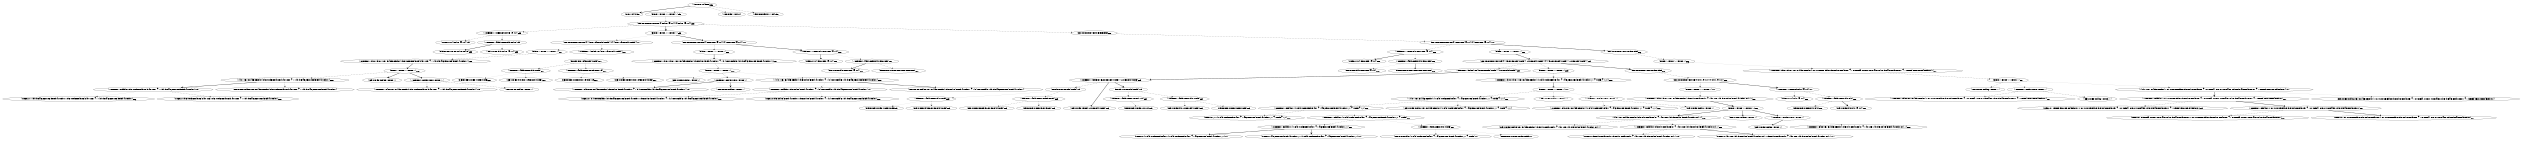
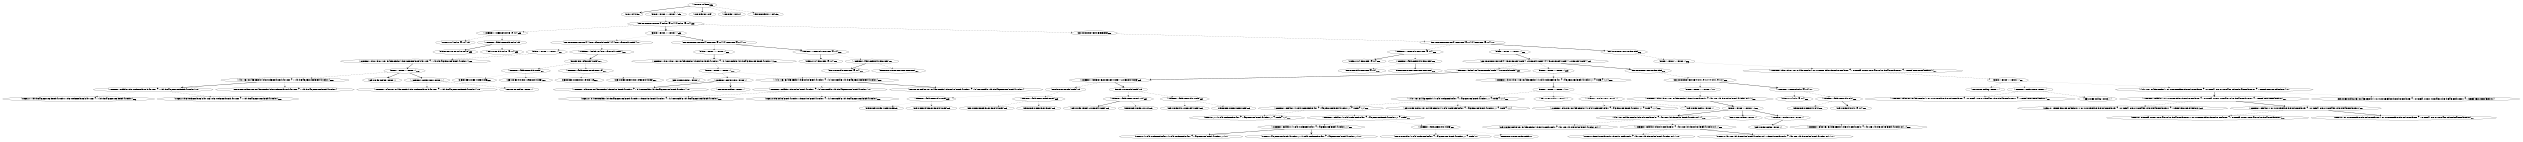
  digraph {
    fontname="DejaVu Sans"
    node [fontname="DejaVu Sans"]
    edge [arrowhead=tee fontname="DejaVu Sans" style=dashed]
    n1 [label=<(METHOD,validate)<SUB>198</SUB>>]
    n2 [label=<(PARAM,this)<SUB>198</SUB>>]
    n3 [label=<(BLOCK,&lt;empty&gt;,&lt;empty&gt;)<SUB>198</SUB>>]
+   n4 [label=<(MODIFIER,PRIVATE)>]
    n5 [label=<(MODIFIER,VIRTUAL)>]
    n6 [label=<(METHOD_RETURN,void)<SUB>198</SUB>>]
    n7 [label=<(CONTROL_STRUCTURE,if (string != null),if (string != null))<SUB>199</SUB>>]
    n8 [label=<(&lt;operator&gt;.notEquals,string != null)<SUB>199</SUB>>]
    n9 [label=<(BLOCK,&lt;empty&gt;,&lt;empty&gt;)<SUB>199</SUB>>]
    n10 [label=<(CONTROL_STRUCTURE,else,else)<SUB>208</SUB>>]
    n11 [label=<(&lt;operator&gt;.fieldAccess,this.string)<SUB>199</SUB>>]
    n12 [label=<(LITERAL,null,string != null)<SUB>199</SUB>>]
    n13 [label=<(CONTROL_STRUCTURE,if (resources != null),if (resources != null))<SUB>200</SUB>>]
    n14 [label=<(CONTROL_STRUCTURE,if (!(STRING.equals(mode))),if (!(STRING.equals(mode))))<SUB>204</SUB>>]
    n15 [label=<(CONTROL_STRUCTURE,if (resources != null),if (resources != null))<SUB>208</SUB>>]
    n16 [label=<(IDENTIFIER,this,string != null)<SUB>199</SUB>>]
    n17 [label=<(FIELD_IDENTIFIER,string,string)<SUB>199</SUB>>]
    n18 [label=<(&lt;operator&gt;.notEquals,resources != null)<SUB>200</SUB>>]
    n19 [label=<(BLOCK,&lt;empty&gt;,&lt;empty&gt;)<SUB>200</SUB>>]
    n20 [label=<(&lt;operator&gt;.logicalNot,!(STRING.equals(mode)))<SUB>204</SUB>>]
    n21 [label=<(BLOCK,&lt;empty&gt;,&lt;empty&gt;)<SUB>204</SUB>>]
    n22 [label=<(&lt;operator&gt;.fieldAccess,this.resources)<SUB>200</SUB>>]
    n23 [label=<(LITERAL,null,resources != null)<SUB>200</SUB>>]
    n24 [label=<(&lt;operator&gt;.throw,throw new BuildException(&quot;the string length function&quot; + &quot; is incompatible with the file/resource length function&quot;);)<SUB>201</SUB>>]
    n25 [label=<(IDENTIFIER,this,resources != null)<SUB>200</SUB>>]
    n26 [label=<(FIELD_IDENTIFIER,resources,resources)<SUB>200</SUB>>]
    n27 [label=<(BLOCK,&lt;empty&gt;,&lt;empty&gt;)<SUB>201</SUB>>]
    n28 [label=<(&lt;operator&gt;.assignment,&lt;empty&gt;)>]
    n29 [label=<(&lt;init&gt;,new BuildException(&quot;the string length function&quot; + &quot; is incompatible with the file/resource length function&quot;))<SUB>201</SUB>>]
    n30 [label=<(IDENTIFIER,$obj12,&lt;empty&gt;)>]
    n31 [label=<(IDENTIFIER,$obj12,&lt;empty&gt;)>]
    n32 [label=<(&lt;operator&gt;.alloc,new BuildException(&quot;the string length function&quot; + &quot; is incompatible with the file/resource length function&quot;))<SUB>201</SUB>>]
    n33 [label=<(IDENTIFIER,$obj12,new BuildException(&quot;the string length function&quot; + &quot; is incompatible with the file/resource length function&quot;))>]
    n34 [label=<(&lt;operator&gt;.addition,&quot;the string length function&quot; + &quot; is incompatible with the file/resource length function&quot;)<SUB>201</SUB>>]
    n35 [label=<(LITERAL,&quot;the string length function&quot;,&quot;the string length function&quot; + &quot; is incompatible with the file/resource length function&quot;)<SUB>201</SUB>>]
    n36 [label=<(LITERAL,&quot; is incompatible with the file/resource length function&quot;,&quot;the string length function&quot; + &quot; is incompatible with the file/resource length function&quot;)<SUB>202</SUB>>]
    n37 [label=<(equals,STRING.equals(mode))<SUB>204</SUB>>]
    n38 [label=<(&lt;operator&gt;.throw,throw new BuildException(&quot;the mode attribute is for use&quot; + &quot; with the file/resource length function&quot;);)<SUB>205</SUB>>]
    n39 [label=<(&lt;operator&gt;.fieldAccess,Length.STRING)<SUB>204</SUB>>]
    n40 [label=<(&lt;operator&gt;.fieldAccess,this.mode)<SUB>204</SUB>>]
    n41 [label=<(IDENTIFIER,Length,STRING.equals(mode))<SUB>204</SUB>>]
    n42 [label=<(FIELD_IDENTIFIER,STRING,STRING)<SUB>204</SUB>>]
    n43 [label=<(IDENTIFIER,this,STRING.equals(mode))<SUB>204</SUB>>]
    n44 [label=<(FIELD_IDENTIFIER,mode,mode)<SUB>204</SUB>>]
    n45 [label=<(BLOCK,&lt;empty&gt;,&lt;empty&gt;)<SUB>205</SUB>>]
    n46 [label=<(&lt;operator&gt;.assignment,&lt;empty&gt;)>]
    n47 [label=<(&lt;init&gt;,new BuildException(&quot;the mode attribute is for use&quot; + &quot; with the file/resource length function&quot;))<SUB>205</SUB>>]
    n48 [label=<(IDENTIFIER,$obj13,&lt;empty&gt;)>]
    n49 [label=<(IDENTIFIER,$obj13,&lt;empty&gt;)>]
    n50 [label=<(&lt;operator&gt;.alloc,new BuildException(&quot;the mode attribute is for use&quot; + &quot; with the file/resource length function&quot;))<SUB>205</SUB>>]
    n51 [label=<(IDENTIFIER,$obj13,new BuildException(&quot;the mode attribute is for use&quot; + &quot; with the file/resource length function&quot;))>]
    n52 [label=<(&lt;operator&gt;.addition,&quot;the mode attribute is for use&quot; + &quot; with the file/resource length function&quot;)<SUB>205</SUB>>]
    n53 [label=<(LITERAL,&quot;the mode attribute is for use&quot;,&quot;the mode attribute is for use&quot; + &quot; with the file/resource length function&quot;)<SUB>205</SUB>>]
    n54 [label=<(LITERAL,&quot; with the file/resource length function&quot;,&quot;the mode attribute is for use&quot; + &quot; with the file/resource length function&quot;)<SUB>206</SUB>>]
    n55 [label=<(&lt;operator&gt;.notEquals,resources != null)<SUB>208</SUB>>]
    n56 [label=<(BLOCK,&lt;empty&gt;,&lt;empty&gt;)<SUB>208</SUB>>]
    n57 [label=<(CONTROL_STRUCTURE,else,else)<SUB>216</SUB>>]
    n58 [label=<(&lt;operator&gt;.fieldAccess,this.resources)<SUB>208</SUB>>]
    n59 [label=<(LITERAL,null,resources != null)<SUB>208</SUB>>]
    n60 [label=<(CONTROL_STRUCTURE,if (!(EACH.equals(mode) || ALL.equals(mode))),if (!(EACH.equals(mode) || ALL.equals(mode))))<SUB>209</SUB>>]
    n61 [label=<(BLOCK,&lt;empty&gt;,&lt;empty&gt;)<SUB>216</SUB>>]
    n62 [label=<(IDENTIFIER,this,resources != null)<SUB>208</SUB>>]
    n63 [label=<(FIELD_IDENTIFIER,resources,resources)<SUB>208</SUB>>]
    n64 [label=<(&lt;operator&gt;.logicalNot,!(EACH.equals(mode) || ALL.equals(mode)))<SUB>209</SUB>>]
    n65 [label=<(BLOCK,&lt;empty&gt;,&lt;empty&gt;)<SUB>209</SUB>>]
    n66 [label=<(CONTROL_STRUCTURE,else,else)<SUB>212</SUB>>]
    n67 [label=<(&lt;operator&gt;.logicalOr,EACH.equals(mode) || ALL.equals(mode))<SUB>209</SUB>>]
    n68 [label=<(&lt;operator&gt;.throw,throw new BuildException(&quot;invalid mode setting for&quot; + &quot; file/resource length function: \&quot;&quot; + mode + &quot;\&quot;&quot;);)<SUB>210</SUB>>]
    n69 [label=<(CONTROL_STRUCTURE,if (trim != null),if (trim != null))<SUB>212</SUB>>]
    n70 [label=<(equals,EACH.equals(mode))<SUB>209</SUB>>]
    n71 [label=<(equals,ALL.equals(mode))<SUB>209</SUB>>]
    n72 [label=<(&lt;operator&gt;.fieldAccess,Length.EACH)<SUB>209</SUB>>]
    n73 [label=<(&lt;operator&gt;.fieldAccess,this.mode)<SUB>209</SUB>>]
    n74 [label=<(&lt;operator&gt;.fieldAccess,Length.ALL)<SUB>209</SUB>>]
    n75 [label=<(&lt;operator&gt;.fieldAccess,this.mode)<SUB>209</SUB>>]
    n76 [label=<(IDENTIFIER,Length,EACH.equals(mode))<SUB>209</SUB>>]
    n77 [label=<(FIELD_IDENTIFIER,EACH,EACH)<SUB>209</SUB>>]
    n78 [label=<(IDENTIFIER,this,EACH.equals(mode))<SUB>209</SUB>>]
    n79 [label=<(FIELD_IDENTIFIER,mode,mode)<SUB>209</SUB>>]
    n80 [label=<(IDENTIFIER,Length,ALL.equals(mode))<SUB>209</SUB>>]
    n81 [label=<(FIELD_IDENTIFIER,ALL,ALL)<SUB>209</SUB>>]
    n82 [label=<(IDENTIFIER,this,ALL.equals(mode))<SUB>239</SUB>>]
    n83 [label=<(FIELD_IDENTIFIER,mode,mode)<SUB>209</SUB>>]
    n84 [label=<(BLOCK,&lt;empty&gt;,&lt;empty&gt;)<SUB>210</SUB>>]
    n85 [label=<(&lt;operator&gt;.assignment,&lt;empty&gt;)>]
    n86 [label=<(&lt;init&gt;,new BuildException(&quot;invalid mode setting for&quot; + &quot; file/resource length function: \&quot;&quot; + mode + &quot;\&quot;&quot;))<SUB>210</SUB>>]
    n87 [label=<(IDENTIFIER,$obj14,&lt;empty&gt;)>]
    n88 [label=<(IDENTIFIER,$obj14,&lt;empty&gt;)>]
    n89 [label=<(&lt;operator&gt;.alloc,new BuildException(&quot;invalid mode setting for&quot; + &quot; file/resource length function: \&quot;&quot; + mode + &quot;\&quot;&quot;))<SUB>210</SUB>>]
    n90 [label=<(IDENTIFIER,$obj14,new BuildException(&quot;invalid mode setting for&quot; + &quot; file/resource length function: \&quot;&quot; + mode + &quot;\&quot;&quot;))>]
    n91 [label=<(&lt;operator&gt;.addition,&quot;invalid mode setting for&quot; + &quot; file/resource length function: \&quot;&quot; + mode + &quot;\&quot;&quot;)<SUB>210</SUB>>]
    n92 [label=<(&lt;operator&gt;.addition,&quot;invalid mode setting for&quot; + &quot; file/resource length function: \&quot;&quot; + mode)<SUB>210</SUB>>]
    n93 [label=<(LITERAL,&quot;\&quot;&quot;,&quot;invalid mode setting for&quot; + &quot; file/resource length function: \&quot;&quot; + mode + &quot;\&quot;&quot;)<SUB>211</SUB>>]
    n94 [label=<(&lt;operator&gt;.addition,&quot;invalid mode setting for&quot; + &quot; file/resource length function: \&quot;&quot;)<SUB>210</SUB>>]
    n95 [label=<(&lt;operator&gt;.fieldAccess,this.mode)<SUB>211</SUB>>]
    n96 [label=<(LITERAL,&quot;invalid mode setting for&quot;,&quot;invalid mode setting for&quot; + &quot; file/resource length function: \&quot;&quot;)<SUB>210</SUB>>]
    n97 [label=<(LITERAL,&quot; file/resource length function: \&quot;&quot;,&quot;invalid mode setting for&quot; + &quot; file/resource length function: \&quot;&quot;)<SUB>211</SUB>>]
    n98 [label=<(IDENTIFIER,this,&quot;invalid mode setting for&quot; + &quot; file/resource length function: \&quot;&quot; + mode)<SUB>211</SUB>>]
    n99 [label=<(FIELD_IDENTIFIER,mode,mode)<SUB>211</SUB>>]
    n100 [label=<(&lt;operator&gt;.notEquals,trim != null)<SUB>212</SUB>>]
    n101 [label=<(BLOCK,&lt;empty&gt;,&lt;empty&gt;)<SUB>212</SUB>>]
    n102 [label=<(&lt;operator&gt;.fieldAccess,this.trim)<SUB>212</SUB>>]
    n103 [label=<(LITERAL,null,trim != null)<SUB>212</SUB>>]
    n104 [label=<(&lt;operator&gt;.throw,throw new BuildException(&quot;the trim attribute is&quot; + &quot; for use with the string length function only&quot;);)<SUB>213</SUB>>]
    n105 [label=<(IDENTIFIER,this,trim != null)<SUB>212</SUB>>]
    n106 [label=<(FIELD_IDENTIFIER,trim,trim)<SUB>212</SUB>>]
    n107 [label=<(BLOCK,&lt;empty&gt;,&lt;empty&gt;)<SUB>213</SUB>>]
    n108 [label=<(&lt;operator&gt;.assignment,&lt;empty&gt;)>]
    n109 [label=<(&lt;init&gt;,new BuildException(&quot;the trim attribute is&quot; + &quot; for use with the string length function only&quot;))<SUB>213</SUB>>]
    n110 [label=<(IDENTIFIER,$obj15,&lt;empty&gt;)>]
    n111 [label=<(IDENTIFIER,$obj15,&lt;empty&gt;)>]
    n112 [label=<(&lt;operator&gt;.alloc,new BuildException(&quot;the trim attribute is&quot; + &quot; for use with the string length function only&quot;))<SUB>213</SUB>>]
    n113 [label=<(IDENTIFIER,$obj15,new BuildException(&quot;the trim attribute is&quot; + &quot; for use with the string length function only&quot;))>]
    n114 [label=<(&lt;operator&gt;.addition,&quot;the trim attribute is&quot; + &quot; for use with the string length function only&quot;)<SUB>213</SUB>>]
    n115 [label=<(LITERAL,&quot;the trim attribute is&quot;,&quot;the trim attribute is&quot; + &quot; for use with the string length function only&quot;)<SUB>213</SUB>>]
    n116 [label=<(LITERAL,&quot; for use with the string length function only&quot;,&quot;the trim attribute is&quot; + &quot; for use with the string length function only&quot;)<SUB>214</SUB>>]
    n117 [label=<(&lt;operator&gt;.throw,throw new BuildException(&quot;you must set either the string attribute&quot; + &quot; or specify one or more files using the file attribute or&quot; + &quot; nested resource collections&quot;);)<SUB>217</SUB>>]
    n118 [label=<(BLOCK,&lt;empty&gt;,&lt;empty&gt;)<SUB>217</SUB>>]
    n119 [label=<(&lt;operator&gt;.assignment,&lt;empty&gt;)>]
    n120 [label=<(&lt;init&gt;,new BuildException(&quot;you must set either the string attribute&quot; + &quot; or specify one or more files using the file attribute or&quot; + &quot; nested resource collections&quot;))<SUB>217</SUB>>]
    n121 [label=<(IDENTIFIER,$obj16,&lt;empty&gt;)>]
    n122 [label=<(IDENTIFIER,$obj16,&lt;empty&gt;)>]
    n123 [label=<(&lt;operator&gt;.alloc,new BuildException(&quot;you must set either the string attribute&quot; + &quot; or specify one or more files using the file attribute or&quot; + &quot; nested resource collections&quot;))<SUB>217</SUB>>]
    n124 [label=<(IDENTIFIER,$obj16,new BuildException(&quot;you must set either the string attribute&quot; + &quot; or specify one or more files using the file attribute or&quot; + &quot; nested resource collections&quot;))>]
    n125 [label=<(&lt;operator&gt;.addition,&quot;you must set either the string attribute&quot; + &quot; or specify one or more files using the file attribute or&quot; + &quot; nested resource collections&quot;)<SUB>217</SUB>>]
    n126 [label=<(&lt;operator&gt;.addition,&quot;you must set either the string attribute&quot; + &quot; or specify one or more files using the file attribute or&quot;)<SUB>217</SUB>>]
    n127 [label=<(LITERAL,&quot; nested resource collections&quot;,&quot;you must set either the string attribute&quot; + &quot; or specify one or more files using the file attribute or&quot; + &quot; nested resource collections&quot;)<SUB>219</SUB>>]
    n128 [label=<(LITERAL,&quot;you must set either the string attribute&quot;,&quot;you must set either the string attribute&quot; + &quot; or specify one or more files using the file attribute or&quot;)<SUB>217</SUB>>]
    n129 [label=<(LITERAL,&quot; or specify one or more files using the file attribute or&quot;,&quot;you must set either the string attribute&quot; + &quot; or specify one or more files using the file attribute or&quot;)<SUB>218</SUB>>]
    n1 -> n2 [arrowhead=vee style=bold]
    n1 -> n3 [style=dotted]
+   n1 -> n4 [style=bold]
    n1 -> n5
    n1 -> n6 [arrowhead=vee]
    n3 -> n7
    n7 -> n8
    n7 -> n9 [arrowhead=vee style=bold]
    n7 -> n10
    n8 -> n11 [arrowhead=vee]
    n8 -> n12
    n9 -> n13 [style=bold]
    n9 -> n14 [style=dotted]
    n10 -> n15
    n11 -> n16 [arrowhead=vee style=dotted]
    n11 -> n17 [style=bold]
    n13 -> n18 [arrowhead=vee style=bold]
    n13 -> n19
    n14 -> n20 [arrowhead=vee]
    n14 -> n21 [arrowhead=vee style=dotted]
    n15 -> n55
    n15 -> n56 [style=dotted]
    n15 -> n57 [style=bold]
    n18 -> n22 [style=dotted]
    n18 -> n23 [style=bold]
    n19 -> n24 [style=bold]
+   n20 -> n37 [arrowhead=vee style=bold]
    n21 -> n38 [arrowhead=vee]
    n22 -> n25 [style=bold]
    n22 -> n26
    n24 -> n27
    n27 -> n28 [arrowhead=vee]
    n27 -> n29 [style=dotted]
    n27 -> n30 [style=dotted]
    n28 -> n31 [arrowhead=vee style=bold]
    n28 -> n32 [style=bold]
    n29 -> n33 [style=bold]
    n29 -> n34 [style=dotted]
    n34 -> n35 [style=dotted]
    n34 -> n36
    n37 -> n39
    n37 -> n40 [arrowhead=vee]
    n38 -> n45 [style=bold]
    n39 -> n41 [arrowhead=vee style=dotted]
    n39 -> n42 [style=dotted]
    n40 -> n43
    n40 -> n44 [style=dotted]
    n45 -> n46 [style=bold]
    n45 -> n47
    n45 -> n48 [arrowhead=vee style=bold]
    n46 -> n49 [arrowhead=vee]
    n46 -> n50
    n47 -> n51 [arrowhead=vee]
    n47 -> n52 [arrowhead=vee style=bold]
    n52 -> n53
    n52 -> n54 [arrowhead=vee style=dotted]
    n55 -> n58 [style=dotted]
    n55 -> n59 [style=bold]
    n56 -> n60 [style=bold]
    n57 -> n61
    n58 -> n62 [style=dotted]
    n58 -> n63 [style=bold]
    n60 -> n64
    n60 -> n65 [arrowhead=vee]
    n60 -> n66 [arrowhead=vee style=bold]
    n61 -> n117 [arrowhead=vee style=dotted]
    n64 -> n67 [style=bold]
    n65 -> n68 [arrowhead=vee]
    n66 -> n69
    n67 -> n70 [arrowhead=vee]
    n67 -> n71 [arrowhead=vee style=bold]
    n68 -> n84 [style=bold]
    n69 -> n100 [arrowhead=vee style=bold]
    n69 -> n101 [arrowhead=vee]
    n70 -> n72
    n70 -> n73 [style=dotted]
    n71 -> n74 [arrowhead=vee]
    n71 -> n75 [arrowhead=vee]
    n72 -> n76
    n72 -> n77 [arrowhead=vee]
    n73 -> n78 [arrowhead=vee]
    n73 -> n79 [arrowhead=vee style=dotted]
-   n67 -> n80 [style=bold]
+   n74 -> n80 [style=bold]
    n74 -> n81
    n75 -> n82
    n75 -> n83
    n84 -> n85 [arrowhead=vee style=dotted]
    n84 -> n86 [arrowhead=vee]
    n84 -> n87
    n85 -> n88 [arrowhead=vee]
    n85 -> n89
    n86 -> n90 [arrowhead=vee style=dotted]
    n86 -> n91 [arrowhead=vee]
    n91 -> n92 [style=dotted]
    n91 -> n93
    n92 -> n94
    n92 -> n95 [style=dotted]
    n94 -> n96 [style=bold]
    n94 -> n97 [arrowhead=vee style=bold]
    n95 -> n98 [style=dotted]
    n95 -> n99 [arrowhead=vee style=dotted]
    n100 -> n102
    n100 -> n103 [arrowhead=vee]
    n101 -> n104 [arrowhead=vee]
    n102 -> n105 [arrowhead=vee style=bold]
    n102 -> n106 [arrowhead=vee]
    n104 -> n107 [arrowhead=vee style=bold]
    n107 -> n108 [style=bold]
    n107 -> n109 [arrowhead=vee style=bold]
    n107 -> n110 [style=bold]
    n108 -> n111 [style=bold]
    n108 -> n112 [style=dotted]
    n109 -> n113
    n109 -> n114 [arrowhead=vee style=dotted]
    n114 -> n115 [arrowhead=vee]
    n114 -> n116 [style=bold]
    n117 -> n118
    n118 -> n119 [style=dotted]
    n118 -> n120 [arrowhead=vee style=dotted]
    n118 -> n121 [arrowhead=vee]
    n119 -> n122 [arrowhead=vee]
    n119 -> n123
    n120 -> n124 [style=dotted]
    n120 -> n125 [arrowhead=vee style=bold]
    n125 -> n126 [style=bold]
    n125 -> n127 [arrowhead=vee]
    n126 -> n128 [style=bold]
    n126 -> n129
  }
